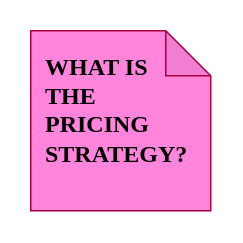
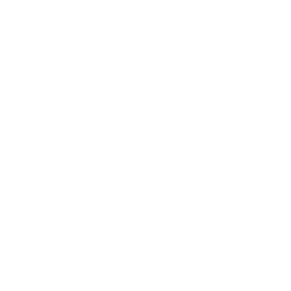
  <mxCell id="0" />
  <mxCell id="1" parent="0" />
- <mxCell id="2" value="WHAT IS THE PRICING STRATEGY?" style="shape=note;whiteSpace=wrap;html=1;backgroundOutline=1;darkOpacity=0.05;fillColor=#FF85DC;strokeColor=#A50040;fontColor=#000000;fontSize=16;fontStyle=1;align=left;verticalAlign=top;spacing=10;fontFamily=Comic Sans MS;" vertex="1" parent="1"><mxGeometry x="20" y="20" width="120" height="120" as="geometry" /></mxCell>
